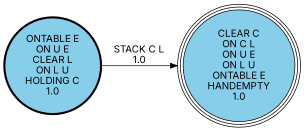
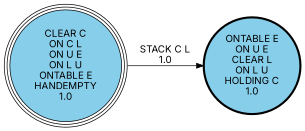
  digraph {
    rankdir=LR
    fontname=Inter
    node [shape=circle style=filled fillcolor=skyblue fontname=Inter]
    "ONTABLE E\nON U E\nCLEAR L\nON L U\nHOLDING C\n1.0\n" [penwidth=3]
    "CLEAR C\nON C L\nON U E\nON L U\nONTABLE E\nHANDEMPTY\n1.0\n" [peripheries=3]
-   "ONTABLE E\nON U E\nCLEAR L\nON L U\nHOLDING C\n1.0\n" -> "CLEAR C\nON C L\nON U E\nON L U\nONTABLE E\nHANDEMPTY\n1.0\n" [label="STACK C L\n1.0\n" fontname=Inter]
+   "CLEAR C\nON C L\nON U E\nON L U\nONTABLE E\nHANDEMPTY\n1.0\n" -> "ONTABLE E\nON U E\nCLEAR L\nON L U\nHOLDING C\n1.0\n" [label="STACK C L\n1.0\n" fontname=Inter]
  }
